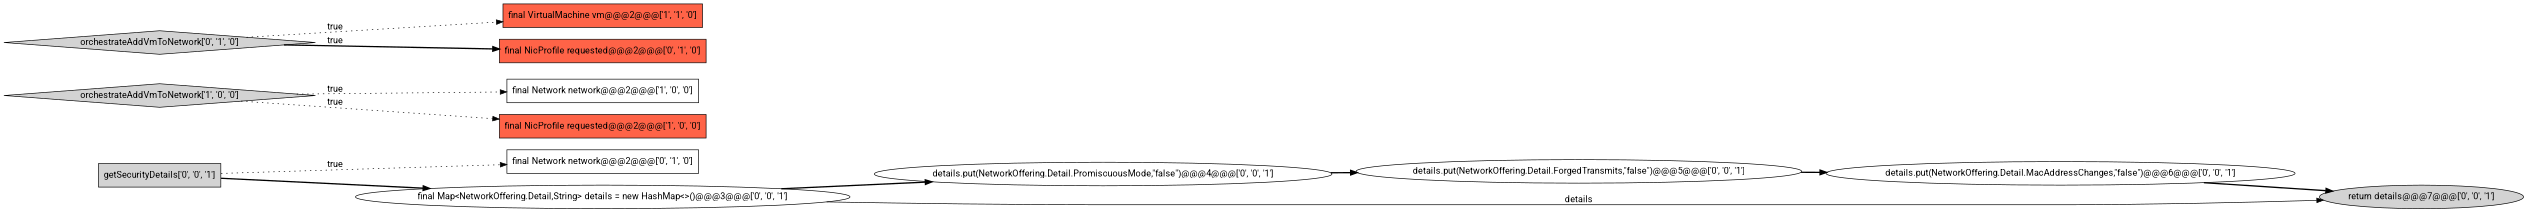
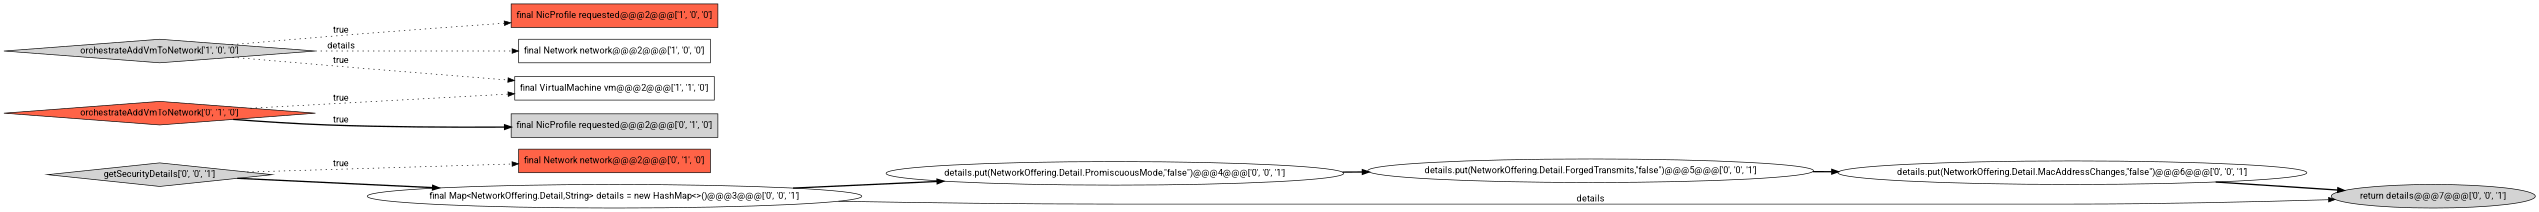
  digraph {
    fontname=Roboto
    rankdir=LR
    node [fillcolor=white fontname=Roboto shape=box style=filled]
    edge [fontname=Roboto style=bold]
-   n1 [label="final Network network@@@2@@@['0', '1', '0']"]
+   n1 [fillcolor=tomato label="final Network network@@@2@@@['0', '1', '0']"]
    n2 [label="details.put(NetworkOffering.Detail.PromiscuousMode,\"false\")@@@4@@@['0', '0', '1']" shape=ellipse]
    n3 [label="details.put(NetworkOffering.Detail.ForgedTransmits,\"false\")@@@5@@@['0', '0', '1']" shape=ellipse]
    n4 [label="details.put(NetworkOffering.Detail.MacAddressChanges,\"false\")@@@6@@@['0', '0', '1']" shape=ellipse]
-   n5 [fillcolor=lightgray label="getSecurityDetails['0', '0', '1']"]
+   n5 [fillcolor=lightgray label="getSecurityDetails['0', '0', '1']" shape=diamond]
    n6 [label="final Map<NetworkOffering.Detail,String> details = new HashMap<>()@@@3@@@['0', '0', '1']" shape=ellipse]
    n7 [fillcolor=lightgray label="return details@@@7@@@['0', '0', '1']" shape=ellipse]
    n8 [label="final Network network@@@2@@@['1', '0', '0']"]
-   n9 [fillcolor=lightgray label="orchestrateAddVmToNetwork['0', '1', '0']" shape=diamond]
-   n10 [fillcolor=tomato label="final VirtualMachine vm@@@2@@@['1', '1', '0']"]
-   n11 [fillcolor=tomato label="final NicProfile requested@@@2@@@['0', '1', '0']"]
+   n9 [fillcolor=tomato label="orchestrateAddVmToNetwork['0', '1', '0']" shape=diamond]
+   n10 [label="final VirtualMachine vm@@@2@@@['1', '1', '0']"]
+   n11 [fillcolor=lightgray label="final NicProfile requested@@@2@@@['0', '1', '0']"]
    n12 [fillcolor=tomato label="final NicProfile requested@@@2@@@['1', '0', '0']"]
    n13 [fillcolor=lightgray label="orchestrateAddVmToNetwork['1', '0', '0']" shape=diamond]
    n2 -> n3
    n3 -> n4
    n4 -> n7
    n5 -> n1 [label=true style=dotted]
    n5 -> n6
    n6 -> n2
    n6 -> n7 [label=details style=solid]
    n9 -> n10 [label=true style=dotted]
    n9 -> n11 [label=true]
-   n13 -> n8 [label=true style=dotted]
+   n13 -> n8 [label=details style=dotted]
+   n13 -> n10 [label=true style=dotted]
    n13 -> n12 [label=true style=dotted]
  }
